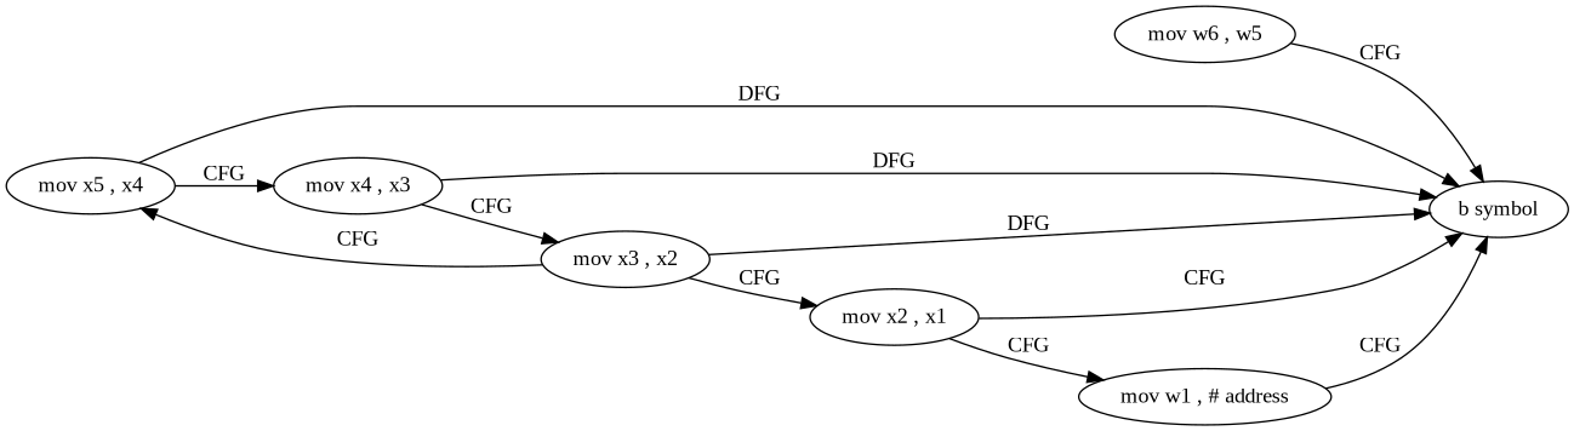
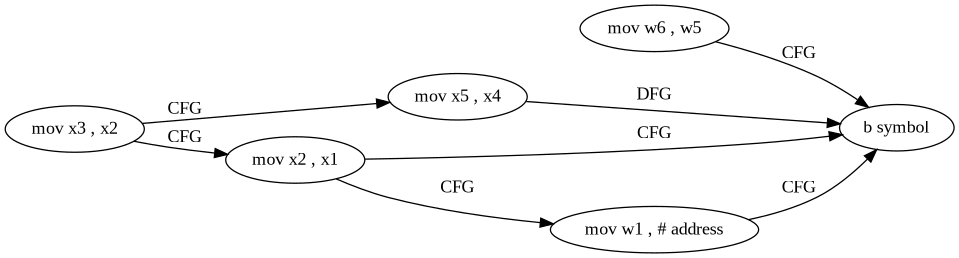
  digraph {
    fontname="Liberation Serif"
    rankdir=LR
    node [fontname="Liberation Serif"]
    edge [fontname="Liberation Serif"]
    n1 [label="mov w6 , w5"]
    n2 [label="b symbol"]
    n3 [label="mov x5 , x4"]
-   n4 [label="mov x4 , x3"]
    n5 [label="mov x3 , x2"]
    n6 [label="mov x2 , x1"]
    n7 [label="mov w1 , # address"]
    n1 -> n2 [label=CFG]
    n3 -> n2 [label=DFG]
-   n3 -> n4 [label=CFG]
-   n4 -> n2 [label=DFG]
-   n4 -> n5 [label=CFG]
-   n5 -> n2 [label=DFG]
    n5 -> n3 [label=CFG]
    n5 -> n6 [label=CFG]
    n6 -> n2 [label=CFG]
    n6 -> n7 [label=CFG]
    n7 -> n2 [label=CFG]
  }
